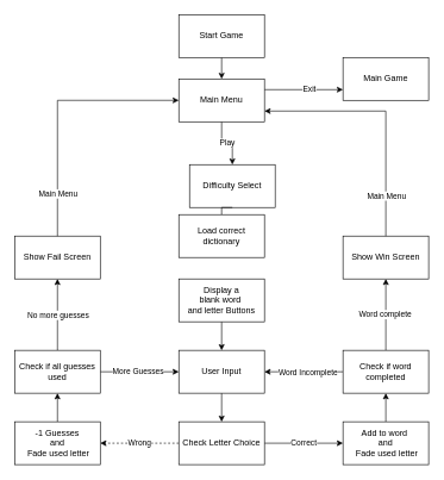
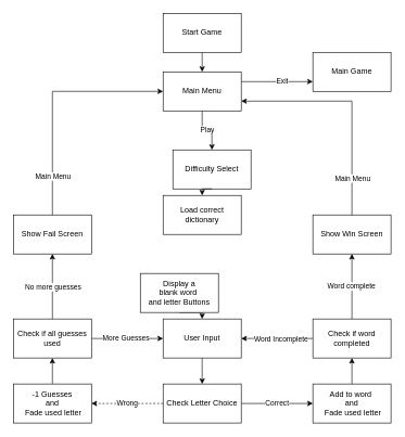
  <mxCell id="0" />
  <mxCell id="1" parent="0" />
  <mxCell id="2" style="edgeStyle=orthogonalEdgeStyle;rounded=0;orthogonalLoop=1;jettySize=auto;html=1;exitX=0.5;exitY=1;exitDx=0;exitDy=0;entryX=0.5;entryY=0;entryDx=0;entryDy=0;" parent="1" source="3" target="7" edge="1"><mxGeometry relative="1" as="geometry" /></mxCell>
  <mxCell id="3" value="Start Game" style="rounded=0;whiteSpace=wrap;html=1;" parent="1" vertex="1"><mxGeometry x="250" y="20" width="120" height="60" as="geometry" /></mxCell>
  <mxCell id="4" value="Main Game" style="rounded=0;whiteSpace=wrap;html=1;" parent="1" vertex="1"><mxGeometry x="480" y="80" width="120" height="60" as="geometry" /></mxCell>
  <mxCell id="5" value="Exit" style="edgeStyle=orthogonalEdgeStyle;rounded=0;orthogonalLoop=1;jettySize=auto;html=1;exitX=1;exitY=0.25;exitDx=0;exitDy=0;" parent="1" source="7" edge="1"><mxGeometry x="0.143" relative="1" as="geometry"><mxPoint x="480" y="125" as="targetPoint" /><Array as="points"><mxPoint x="480" y="125" /></Array><mxPoint as="offset" /></mxGeometry></mxCell>
  <mxCell id="6" value="Play" style="edgeStyle=orthogonalEdgeStyle;rounded=0;orthogonalLoop=1;jettySize=auto;html=1;exitX=0.5;exitY=1;exitDx=0;exitDy=0;entryX=0.5;entryY=0;entryDx=0;entryDy=0;" parent="1" source="7" target="8" edge="1"><mxGeometry relative="1" as="geometry" /></mxCell>
  <mxCell id="7" value="Main Menu" style="rounded=0;whiteSpace=wrap;html=1;" parent="1" vertex="1"><mxGeometry x="250" y="110" width="120" height="60" as="geometry" /></mxCell>
  <mxCell id="8" value="Difficulty Select" style="rounded=0;whiteSpace=wrap;html=1;" parent="1" vertex="1"><mxGeometry x="265" y="230" width="120" height="60" as="geometry" /></mxCell>
  <mxCell id="9" style="edgeStyle=orthogonalEdgeStyle;rounded=0;orthogonalLoop=1;jettySize=auto;html=1;exitX=0.5;exitY=1;exitDx=0;exitDy=0;entryX=0.5;entryY=0;entryDx=0;entryDy=0;" parent="1" source="10" target="15" edge="1"><mxGeometry relative="1" as="geometry" /></mxCell>
- <mxCell id="10" value="Display a&lt;br&gt;blank word&amp;nbsp;&lt;br&gt;and letter Buttons" style="rounded=0;whiteSpace=wrap;html=1;" parent="1" vertex="1"><mxGeometry x="250" y="390" width="120" height="60" as="geometry" /></mxCell>
+ <mxCell id="10" value="Display a&lt;br&gt;blank word&amp;nbsp;&lt;br&gt;and letter Buttons" style="rounded=0;whiteSpace=wrap;html=1;" parent="1" vertex="1"><mxGeometry x="215" y="420" width="120" height="60" as="geometry" /></mxCell>
  <mxCell id="11" value="Correct" style="edgeStyle=orthogonalEdgeStyle;rounded=0;orthogonalLoop=1;jettySize=auto;html=1;exitX=1;exitY=0.5;exitDx=0;exitDy=0;entryX=0;entryY=0.5;entryDx=0;entryDy=0;" parent="1" source="13" target="17" edge="1"><mxGeometry relative="1" as="geometry" /></mxCell>
  <mxCell id="12" value="Wrong" style="edgeStyle=orthogonalEdgeStyle;rounded=0;orthogonalLoop=1;jettySize=auto;html=1;exitX=0;exitY=0.5;exitDx=0;exitDy=0;entryX=1;entryY=0.5;entryDx=0;entryDy=0;dashed=1;" parent="1" source="13" target="19" edge="1"><mxGeometry relative="1" as="geometry" /></mxCell>
  <mxCell id="13" value="Check Letter Choice" style="rounded=0;whiteSpace=wrap;html=1;" parent="1" vertex="1"><mxGeometry x="250" y="590" width="120" height="60" as="geometry" /></mxCell>
  <mxCell id="14" style="edgeStyle=orthogonalEdgeStyle;rounded=0;orthogonalLoop=1;jettySize=auto;html=1;exitX=0.5;exitY=1;exitDx=0;exitDy=0;entryX=0.5;entryY=0;entryDx=0;entryDy=0;" parent="1" source="15" target="13" edge="1"><mxGeometry relative="1" as="geometry" /></mxCell>
  <mxCell id="15" value="User Input" style="rounded=0;whiteSpace=wrap;html=1;" parent="1" vertex="1"><mxGeometry x="250" y="490" width="120" height="60" as="geometry" /></mxCell>
  <mxCell id="16" style="edgeStyle=orthogonalEdgeStyle;rounded=0;orthogonalLoop=1;jettySize=auto;html=1;exitX=0.5;exitY=0;exitDx=0;exitDy=0;entryX=0.5;entryY=1;entryDx=0;entryDy=0;" parent="1" source="17" target="29" edge="1"><mxGeometry relative="1" as="geometry" /></mxCell>
  <mxCell id="17" value="Add to word&amp;nbsp;&lt;br&gt;and&lt;br&gt;&amp;nbsp;Fade used letter" style="rounded=0;whiteSpace=wrap;html=1;" parent="1" vertex="1"><mxGeometry x="480" y="590" width="120" height="60" as="geometry" /></mxCell>
  <mxCell id="18" style="edgeStyle=orthogonalEdgeStyle;rounded=0;orthogonalLoop=1;jettySize=auto;html=1;exitX=0.5;exitY=0;exitDx=0;exitDy=0;" parent="1" source="19" target="24" edge="1"><mxGeometry relative="1" as="geometry" /></mxCell>
  <mxCell id="19" value="-1 Guesses&lt;br&gt;and&lt;br&gt;&amp;nbsp;Fade used letter" style="rounded=0;whiteSpace=wrap;html=1;" parent="1" vertex="1"><mxGeometry x="20" y="590" width="120" height="60" as="geometry" /></mxCell>
  <mxCell id="20" style="edgeStyle=orthogonalEdgeStyle;rounded=0;orthogonalLoop=1;jettySize=auto;html=1;exitX=1;exitY=0.5;exitDx=0;exitDy=0;entryX=0;entryY=0.5;entryDx=0;entryDy=0;" parent="1" source="24" target="15" edge="1"><mxGeometry relative="1" as="geometry" /></mxCell>
  <mxCell id="21" value="More Guesses" style="edgeLabel;html=1;align=center;verticalAlign=middle;resizable=0;points=[];" parent="20" vertex="1" connectable="0"><mxGeometry x="-0.054" y="2" relative="1" as="geometry"><mxPoint as="offset" /></mxGeometry></mxCell>
  <mxCell id="22" style="edgeStyle=orthogonalEdgeStyle;rounded=0;orthogonalLoop=1;jettySize=auto;html=1;entryX=0.5;entryY=1;entryDx=0;entryDy=0;exitX=0.5;exitY=0;exitDx=0;exitDy=0;" parent="1" source="24" target="32" edge="1"><mxGeometry relative="1" as="geometry"><mxPoint x="-30" y="460" as="sourcePoint" /></mxGeometry></mxCell>
  <mxCell id="23" value="No more guesses" style="edgeLabel;html=1;align=center;verticalAlign=middle;resizable=0;points=[];" parent="22" vertex="1" connectable="0"><mxGeometry x="0.1" y="2" relative="1" as="geometry"><mxPoint x="2" y="5" as="offset" /></mxGeometry></mxCell>
  <mxCell id="24" value="Check if all guesses used" style="rounded=0;whiteSpace=wrap;html=1;" parent="1" vertex="1"><mxGeometry x="20" y="490" width="120" height="60" as="geometry" /></mxCell>
  <mxCell id="25" style="edgeStyle=orthogonalEdgeStyle;rounded=0;orthogonalLoop=1;jettySize=auto;html=1;exitX=0;exitY=0.5;exitDx=0;exitDy=0;entryX=1;entryY=0.5;entryDx=0;entryDy=0;" parent="1" source="29" target="15" edge="1"><mxGeometry relative="1" as="geometry" /></mxCell>
  <mxCell id="26" value="Word Incomplete" style="edgeLabel;html=1;align=center;verticalAlign=middle;resizable=0;points=[];" parent="25" vertex="1" connectable="0"><mxGeometry x="0.058" y="4" relative="1" as="geometry"><mxPoint x="8" y="-4" as="offset" /></mxGeometry></mxCell>
  <mxCell id="27" style="edgeStyle=orthogonalEdgeStyle;rounded=0;orthogonalLoop=1;jettySize=auto;html=1;entryX=0.5;entryY=1;entryDx=0;entryDy=0;" parent="1" source="29" target="33" edge="1"><mxGeometry relative="1" as="geometry" /></mxCell>
  <mxCell id="28" value="Word complete" style="edgeLabel;html=1;align=center;verticalAlign=middle;resizable=0;points=[];" parent="27" vertex="1" connectable="0"><mxGeometry x="0.014" y="2" relative="1" as="geometry"><mxPoint as="offset" /></mxGeometry></mxCell>
  <mxCell id="29" value="Check if word completed" style="rounded=0;whiteSpace=wrap;html=1;" parent="1" vertex="1"><mxGeometry x="480" y="490" width="120" height="60" as="geometry" /></mxCell>
- <mxCell id="30" value="" style="edgeStyle=orthogonalEdgeStyle;rounded=0;orthogonalLoop=1;jettySize=auto;html=1;exitX=0.5;exitY=1;exitDx=0;exitDy=0;entryX=0.5;entryY=0;entryDx=0;entryDy=0;endArrow=none;" parent="1" source="8" target="31" edge="1"><mxGeometry relative="1" as="geometry"><mxPoint x="310" y="270" as="sourcePoint" /><mxPoint x="310" y="390" as="targetPoint" /></mxGeometry></mxCell>
+ <mxCell id="30" value="" style="edgeStyle=orthogonalEdgeStyle;rounded=0;orthogonalLoop=1;jettySize=auto;html=1;exitX=0.5;exitY=1;exitDx=0;exitDy=0;entryX=0.5;entryY=0;entryDx=0;entryDy=0;" parent="1" source="8" target="31" edge="1"><mxGeometry relative="1" as="geometry"><mxPoint x="310" y="270" as="sourcePoint" /><mxPoint x="310" y="390" as="targetPoint" /></mxGeometry></mxCell>
  <mxCell id="31" value="Load correct dictionary" style="rounded=0;whiteSpace=wrap;html=1;" parent="1" vertex="1"><mxGeometry x="250" y="300" width="120" height="60" as="geometry" /></mxCell>
  <mxCell id="32" value="Show Fail Screen" style="rounded=0;whiteSpace=wrap;html=1;" parent="1" vertex="1"><mxGeometry x="20" y="330" width="120" height="60" as="geometry" /></mxCell>
  <mxCell id="33" value="Show Win Screen" style="rounded=0;whiteSpace=wrap;html=1;" parent="1" vertex="1"><mxGeometry x="480" y="330" width="120" height="60" as="geometry" /></mxCell>
  <mxCell id="34" style="edgeStyle=orthogonalEdgeStyle;rounded=0;orthogonalLoop=1;jettySize=auto;html=1;exitX=0.5;exitY=0;exitDx=0;exitDy=0;entryX=0;entryY=0.5;entryDx=0;entryDy=0;" parent="1" source="32" target="7" edge="1"><mxGeometry relative="1" as="geometry"><Array as="points"><mxPoint x="80" y="140" /></Array><mxPoint x="70" y="790" as="sourcePoint" /></mxGeometry></mxCell>
  <mxCell id="35" value="Main Menu" style="edgeLabel;html=1;align=center;verticalAlign=middle;resizable=0;points=[];" parent="34" vertex="1" connectable="0"><mxGeometry x="-0.904" y="2" relative="1" as="geometry"><mxPoint x="2" y="-43" as="offset" /></mxGeometry></mxCell>
  <mxCell id="36" style="edgeStyle=orthogonalEdgeStyle;rounded=0;orthogonalLoop=1;jettySize=auto;html=1;exitX=0.5;exitY=0;exitDx=0;exitDy=0;entryX=1;entryY=0.75;entryDx=0;entryDy=0;" parent="1" source="33" target="7" edge="1"><mxGeometry relative="1" as="geometry"><Array as="points"><mxPoint x="540" y="155" /></Array><mxPoint x="540" y="270" as="sourcePoint" /><mxPoint x="410" y="160" as="targetPoint" /></mxGeometry></mxCell>
  <mxCell id="37" value="Main Menu" style="edgeLabel;html=1;align=center;verticalAlign=middle;resizable=0;points=[];" parent="36" vertex="1" connectable="0"><mxGeometry x="-0.9" y="3" relative="1" as="geometry"><mxPoint x="3" y="-40" as="offset" /></mxGeometry></mxCell>
